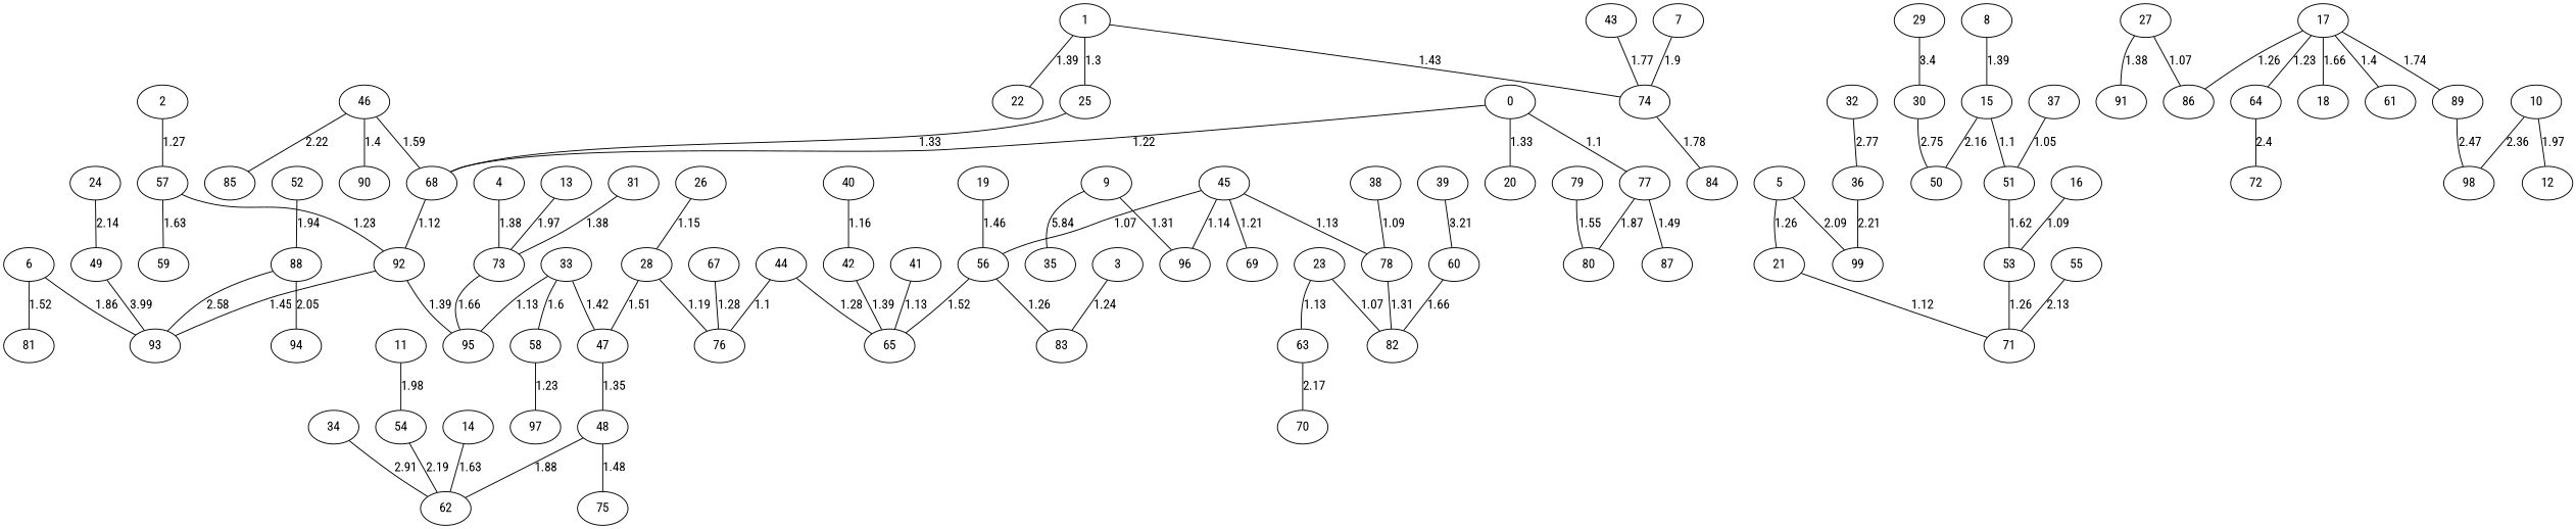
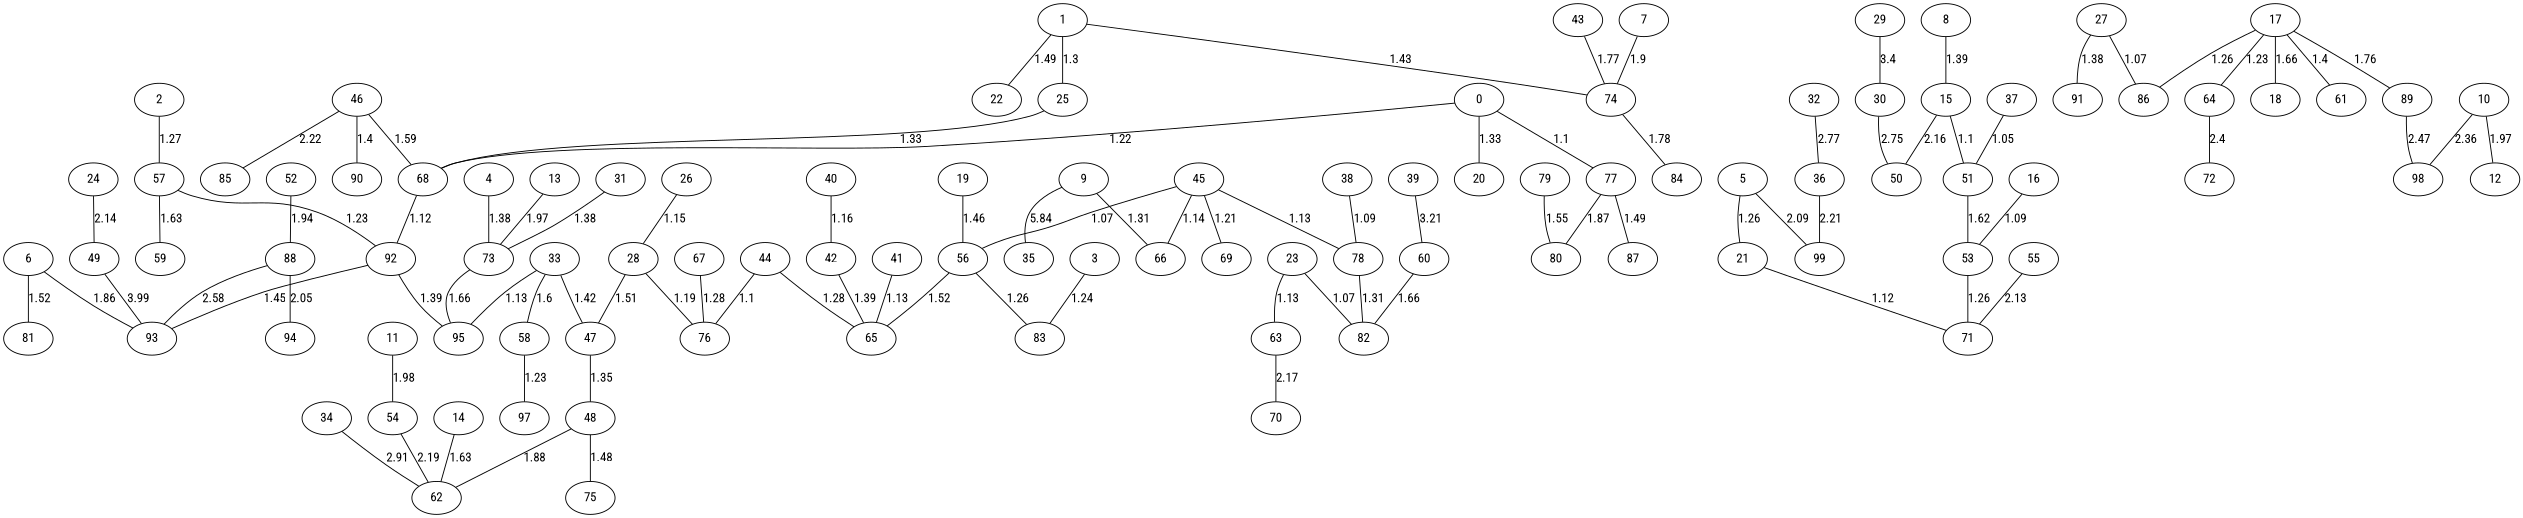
  graph {
    fontname="Roboto Condensed"
    node [fontname="Roboto Condensed"]
    edge [fontname="Roboto Condensed"]
    49
    93
    60
    82
    68
    92
    95
    74
    84
    5
    99
    21
    71
    9
-   96
+   96 [label=66]
    35
    2
    57
    59
    23
    63
    70
    56
    83
    65
    33
    47
    58
    48
    97
    6
    81
    79
    80
    67
    76
    75
    62
    30
    50
    27
    91
    86
    88
    94
    10
    98
    12
    7
    29
    44
    13
    73
    36
    15
    51
    53
    40
    42
    16
    32
    39
    55
    64
    72
    77
    87
    3
    25
    14
    46
    85
    90
    52
    19
    8
    17
    18
    61
    89
    38
    78
    26
    28
    31
    41
    24
    4
    34
    11
    54
    37
    1
    22
    45
    69
    43
    0
    20
    49 -- 93 [label=3.99]
    60 -- 82 [label=1.66]
    68 -- 92 [label=1.12]
    92 -- 93 [label=1.45]
    92 -- 95 [label=1.39]
    74 -- 84 [label=1.78]
    5 -- 99 [label=2.09]
    5 -- 21 [label=1.26]
    21 -- 71 [label=1.12]
    9 -- 96 [label=1.31]
    9 -- 35 [label=5.84]
    2 -- 57 [label=1.27]
    57 -- 92 [label=1.23]
    57 -- 59 [label=1.63]
    23 -- 82 [label=1.07]
    23 -- 63 [label=1.13]
    63 -- 70 [label=2.17]
    56 -- 83 [label=1.26]
    56 -- 65 [label=1.52]
    33 -- 95 [label=1.13]
    33 -- 47 [label=1.42]
    33 -- 58 [label=1.6]
    47 -- 48 [label=1.35]
    58 -- 97 [label=1.23]
    48 -- 75 [label=1.48]
    48 -- 62 [label=1.88]
    6 -- 93 [label=1.86]
    6 -- 81 [label=1.52]
    79 -- 80 [label=1.55]
    67 -- 76 [label=1.28]
    30 -- 50 [label=2.75]
    27 -- 91 [label=1.38]
    27 -- 86 [label=1.07]
    88 -- 93 [label=2.58]
    88 -- 94 [label=2.05]
    10 -- 98 [label=2.36]
    10 -- 12 [label=1.97]
    7 -- 74 [label=1.9]
    29 -- 30 [label=3.4]
    44 -- 65 [label=1.28]
    44 -- 76 [label=1.1]
    13 -- 73 [label=1.97]
    73 -- 95 [label=1.66]
    36 -- 99 [label=2.21]
    15 -- 50 [label=2.16]
    15 -- 51 [label=1.1]
    51 -- 53 [label=1.62]
    53 -- 71 [label=1.26]
    40 -- 42 [label=1.16]
    42 -- 65 [label=1.39]
    16 -- 53 [label=1.09]
    32 -- 36 [label=2.77]
    39 -- 60 [label=3.21]
    55 -- 71 [label=2.13]
    64 -- 72 [label=2.4]
    77 -- 80 [label=1.87]
    77 -- 87 [label=1.49]
    3 -- 83 [label=1.24]
    25 -- 68 [label=1.33]
    14 -- 62 [label=1.63]
    46 -- 68 [label=1.59]
    46 -- 85 [label=2.22]
    46 -- 90 [label=1.4]
    52 -- 88 [label=1.94]
    19 -- 56 [label=1.46]
    8 -- 15 [label=1.39]
    17 -- 86 [label=1.26]
    17 -- 64 [label=1.23]
    17 -- 18 [label=1.66]
    17 -- 61 [label=1.4]
-   17 -- 89 [label=1.74]
+   17 -- 89 [label=1.76]
    89 -- 98 [label=2.47]
    38 -- 78 [label=1.09]
    78 -- 82 [label=1.31]
    26 -- 28 [label=1.15]
    28 -- 47 [label=1.51]
    28 -- 76 [label=1.19]
    31 -- 73 [label=1.38]
    41 -- 65 [label=1.13]
    24 -- 49 [label=2.14]
    4 -- 73 [label=1.38]
    34 -- 62 [label=2.91]
    11 -- 54 [label=1.98]
    54 -- 62 [label=2.19]
    37 -- 51 [label=1.05]
    1 -- 74 [label=1.43]
    1 -- 25 [label=1.3]
-   1 -- 22 [label=1.39]
+   1 -- 22 [label=1.49]
    45 -- 96 [label=1.14]
    45 -- 56 [label=1.07]
    45 -- 78 [label=1.13]
    45 -- 69 [label=1.21]
    43 -- 74 [label=1.77]
    0 -- 68 [label=1.22]
    0 -- 77 [label=1.1]
    0 -- 20 [label=1.33]
  }
